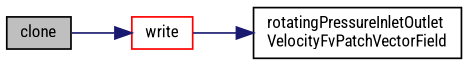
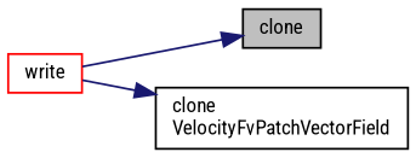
  digraph {
    fontname="Roboto Condensed"
    rankdir=LR
    node [color=black fontname="Roboto Condensed" fontsize=10 shape=record]
    edge [color=midnightblue fontname="Roboto Condensed" fontsize=10 labelfontname=FreeSans labelfontsize=10 style=solid]
    n1 [fillcolor=grey75 fontcolor=black height=0.2 label=clone style=filled width=0.4]
    n2 [color=red height=0.2 label=write width=0.4]
-   n3 [height=0.2 label="rotatingPressureInletOutlet\lVelocityFvPatchVectorField" width=0.4]
-   n1 -> n2
+   n3 [height=0.2 label="clone\lVelocityFvPatchVectorField" width=0.4]
+   n2 -> n1
    n2 -> n3
  }
